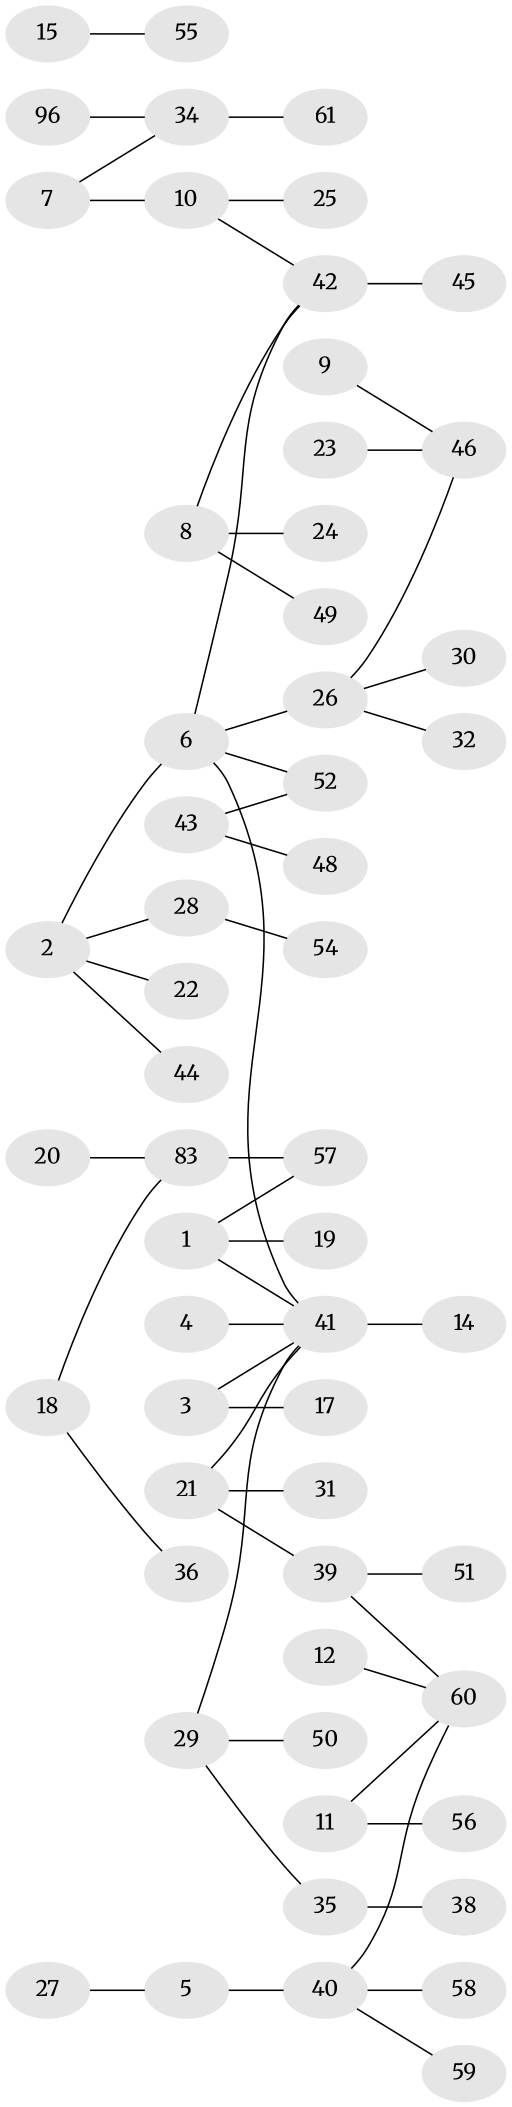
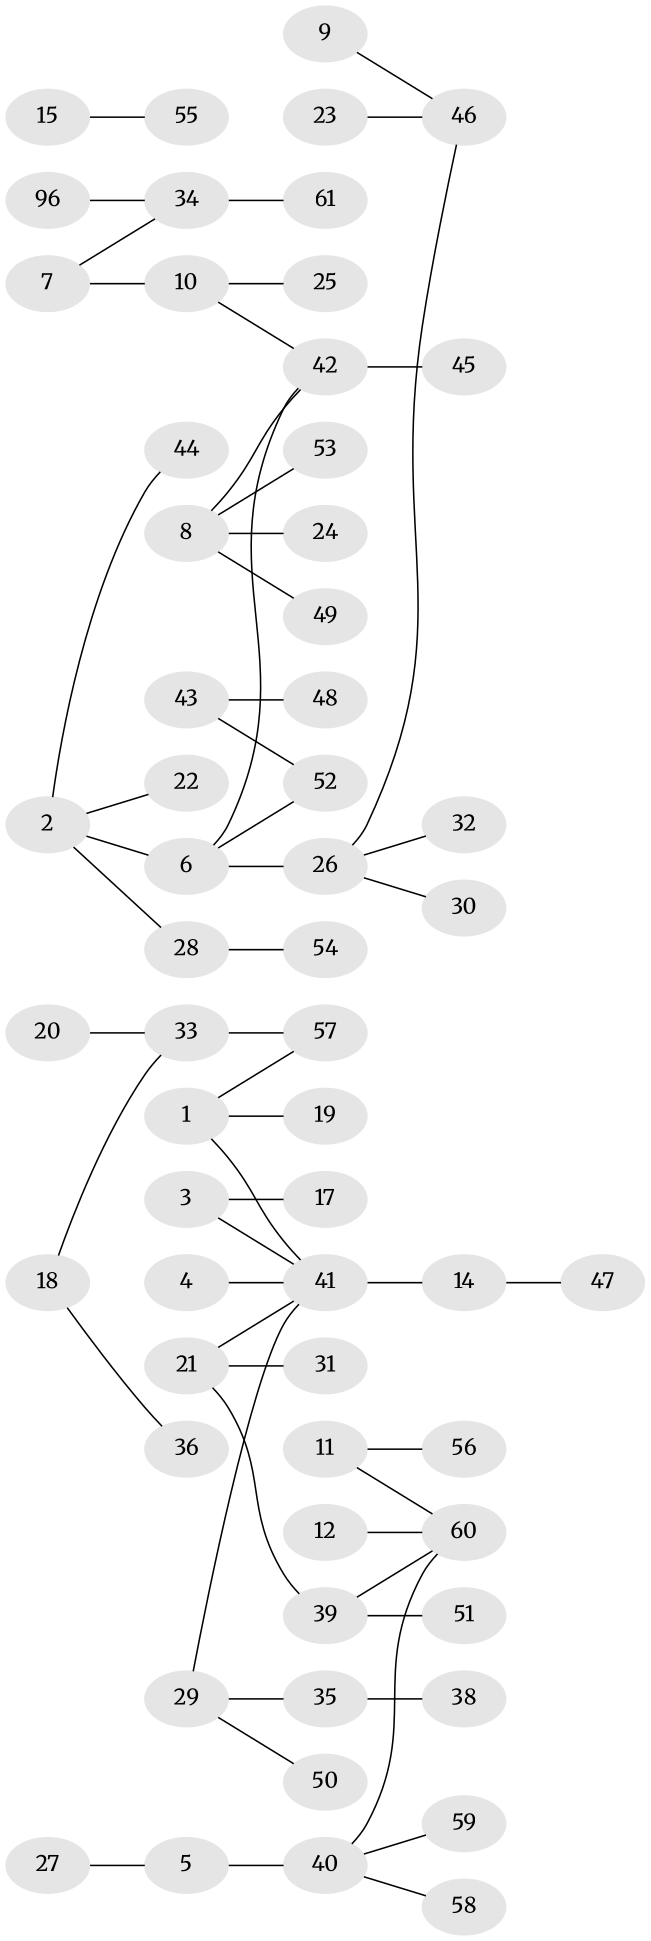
  graph {
    fontname=Merriweather
    rankdir=LR
    node [color=gray90 fontname=Merriweather style=filled]
    edge [fontname=Merriweather weight=1.0]
    1
    19
    41
    57
    14
    2
    6
    22
    28
    44
    26
    42
    52
    54
    3
    17
    4
    5
    40
    60
    58
    59
    46
    30
    32
    45
    7
    10
    34
    25
    61
    8
    24
    49
+   53
    9
    11
    56
    12
+   47
    15
    55
    n43 [label=96]
    18
-   33 [label=83]
+   33
    36
    20
    21
    31
    39
    23
    27
    29
    50
    35
    38
    51
    43
    48
    1 -- 19
    1 -- 41
    1 -- 57
    41 -- 14
+   14 -- 47
    2 -- 6
    2 -- 22
    2 -- 28
    2 -- 44
-   6 -- 41
    6 -- 26
    6 -- 42
    6 -- 52
    28 -- 54
    26 -- 46
    26 -- 30
    26 -- 32
    42 -- 45
    3 -- 41
    3 -- 17
    4 -- 41
    5 -- 40
    40 -- 60
    40 -- 58
    40 -- 59
    7 -- 10
    7 -- 34
    10 -- 42
    10 -- 25
    34 -- 61
    8 -- 42
    8 -- 24
    8 -- 49
+   8 -- 53
    9 -- 46
    11 -- 60
    11 -- 56
    12 -- 60
    15 -- 55
    n43 -- 34
    18 -- 33
    18 -- 36
    33 -- 57
    20 -- 33
    21 -- 41
    21 -- 31
    21 -- 39
    39 -- 60
    39 -- 51
    23 -- 46
    27 -- 5
    29 -- 41
    29 -- 50
    29 -- 35
    35 -- 38
    43 -- 52
    43 -- 48
  }
